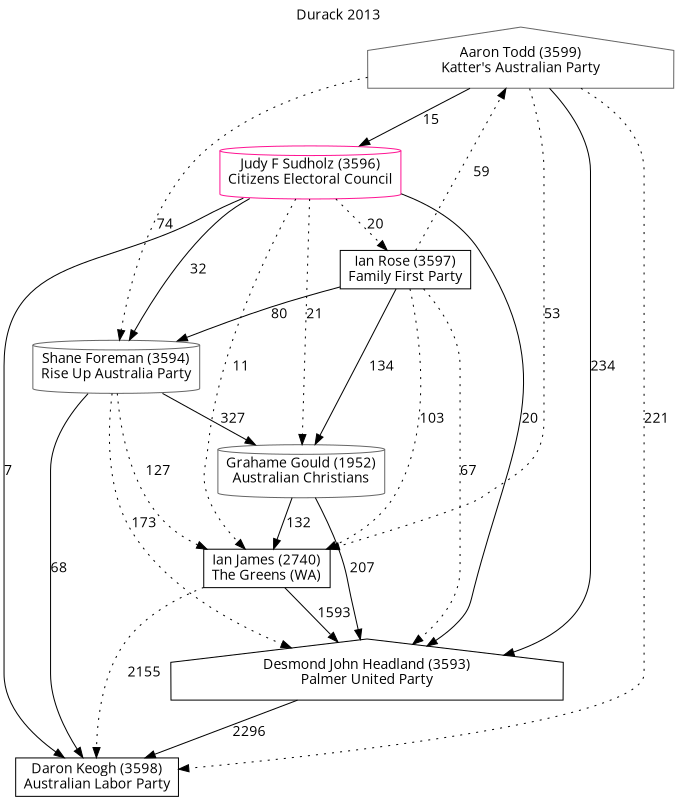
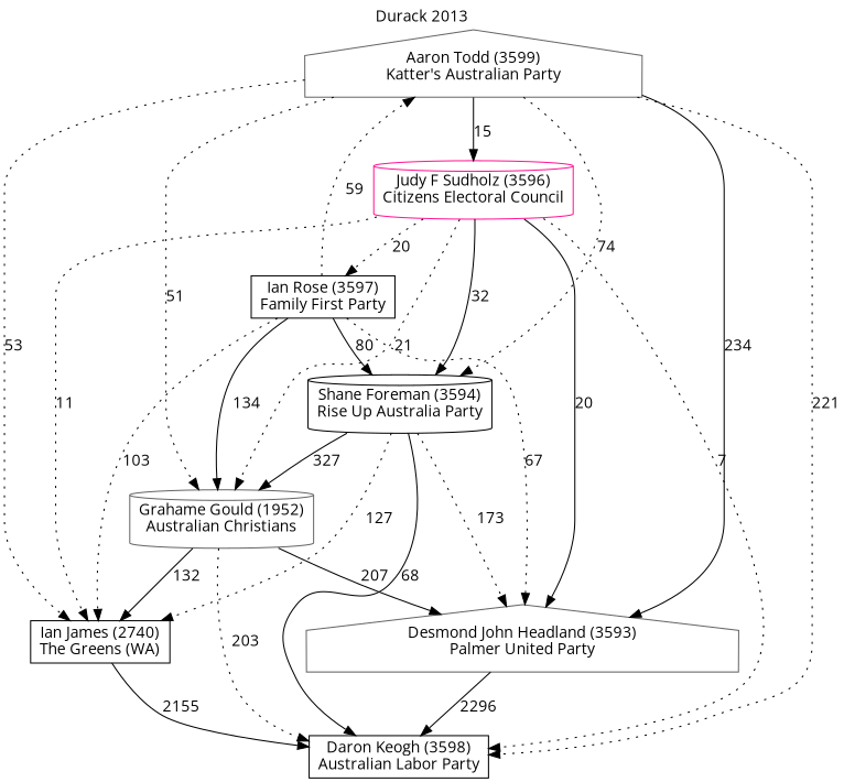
  digraph {
    fontname="Open Sans"
    label="Durack 2013"
    labelloc=t
    mclimit=10
    node [color=black fontname="Open Sans" shape=box]
    edge [fontname="Open Sans" style=dotted]
    n1 [label="Daron Keogh (3598)\nAustralian Labor Party"]
-   n2 [label="Desmond John Headland (3593)\nPalmer United Party" shape=house]
+   n2 [color=gray40 label="Desmond John Headland (3593)\nPalmer United Party" shape=house]
    n3 [label="Ian James (2740)\nThe Greens (WA)"]
    n4 [color=gray40 label="Grahame Gould (1952)\nAustralian Christians" shape=cylinder]
-   n5 [color=gray40 label="Shane Foreman (3594)\nRise Up Australia Party" shape=cylinder]
+   n5 [label="Shane Foreman (3594)\nRise Up Australia Party" shape=cylinder]
    n6 [color=gray40 label="Aaron Todd (3599)\nKatter's Australian Party" shape=house]
    n7 [color=deeppink label="Judy F Sudholz (3596)\nCitizens Electoral Council" shape=cylinder]
    n8 [label="Ian Rose (3597)\nFamily First Party"]
    n2 -> n1 [label=2296 style=solid]
-   n3 -> n1 [label=2155]
-   n3 -> n2 [label=1593 style=solid]
+   n3 -> n1 [label=2155 style=solid]
+   n4 -> n1 [label=203]
    n4 -> n2 [label=207 style=solid]
    n4 -> n3 [label=132 style=solid]
    n5 -> n1 [label=68 style=solid]
    n5 -> n2 [label=173]
    n5 -> n3 [label=127]
    n5 -> n4 [label=327 style=solid]
    n6 -> n1 [label=221]
    n6 -> n2 [label=234 style=solid]
    n6 -> n3 [label=53]
+   n6 -> n4 [label=51]
    n6 -> n5 [label=74]
    n6 -> n7 [label=15 style=solid]
-   n7 -> n1 [label=7 style=solid]
+   n7 -> n1 [label=7]
    n7 -> n2 [label=20 style=solid]
    n7 -> n3 [label=11]
    n7 -> n4 [label=21]
    n7 -> n5 [label=32 style=solid]
    n7 -> n8 [label=20]
    n8 -> n2 [label=67]
    n8 -> n3 [label=103]
    n8 -> n4 [label=134 style=solid]
    n8 -> n5 [label=80 style=solid]
    n8 -> n6 [label=59]
  }
